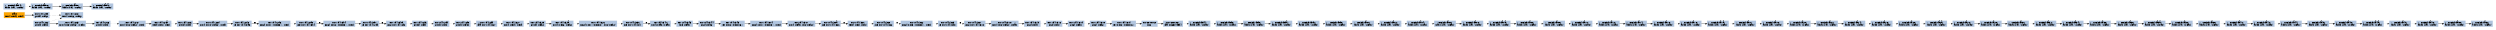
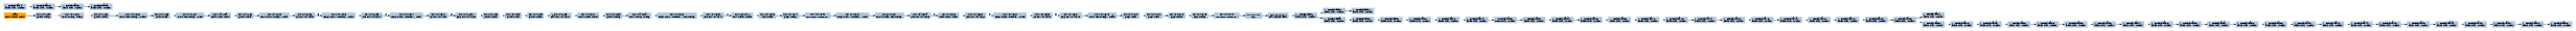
  digraph {
    rankdir=LR
    node [color=lightsteelblue fillcolor=lightsteelblue shape=rectangle style=filled]
    edge [color="#000000" style=dotted]
    n1 [color=lightgrey fillcolor=orange label="start\nmovl %edi, %edi"]
    n2 [label="0x71d412bf\npushl %ebp"]
    n3 [label="0x71d412c0\nmovl %esp, %ebp"]
    n4 [label="0x71d412c2\npushl %ebx"]
    n5 [label="0x71d412c3\nmovl 0x8(%ebp), %ebx"]
    n6 [label="0x71d412c6\npushl %esi"]
    n7 [label="0x71d412c7\nmovl 0xc(%ebp), %esi"]
    n8 [label="0x71d412ca\ntestl %esi, %esi"]
    n9 [label="0x71d412cc\npushl %edi"]
    n10 [label="0x71d412cd\nmovl 0x10(%ebp), %edi"]
    n11 [label="0x71d412d0\nje 0x71d413a8"]
    n12 [label="0x71d412d6\ncmpl $0x1<UINT8>, %esi"]
    n13 [label="0x71d412d9\njne 0x71d413b4"]
    n14 [label="0x71d413b4\ncmpl $0x2<UINT8>, %esi"]
    n15 [label="0x71d413b7\nje 0x71d412df"]
    n16 [label="0x71d413bd\njmp 0x71d412fc"]
    n17 [label="0x71d412fc\npushl %edi"]
    n18 [label="0x71d412fd\npushl %esi"]
    n19 [label="0x71d412fe\npushl %ebx"]
    n20 [label="0x71d412ff\ncall 0x71d41327"]
    n21 [label="0x71d41327\nmovl %edi, %edi"]
    n22 [label="0x71d41329\npushl %ebp"]
    n23 [label="0x71d4132a\nmovl %esp, %ebp"]
    n24 [label="0x71d4132c\ncmpl $0x1<UINT8>, 0xc(%ebp)"]
    n25 [label="0x71d41330\njne 0x71d41341"]
    n26 [label="0x71d41341\nxorl %eax, %eax"]
    n27 [label="0x71d41343\nincl %eax"]
    n28 [label="0x71d41344\npopl %ebp"]
    n29 [label="0x71d41345\nret $0xc<UINT16>"]
    n30 [label="0x71d41304\ncmpl $0x1<UINT8>, %esi"]
    n31 [label="0x71d41307\nmovl %eax, 0xc(%ebp)"]
    n32 [label="0x71d4130a\njne 0x71d413cc"]
    n33 [label="0x71d413cc\ntestl %esi, %esi"]
    n34 [label="0x71d413ce\njne 0x71d413c2"]
    n35 [label="0x71d413c2\ncmpl $0x3<UINT8>, %esi"]
    n36 [label="0x71d413c5\nje 0x71d413d0"]
    n37 [label="0x71d413c7\njmp 0x71d41318"]
    n38 [label="0x71d41318\nmovl 0xc(%ebp), %eax"]
    n39 [label="0x71d4131b\npopl %edi"]
    n40 [label="0x71d4131c\npopl %esi"]
    n41 [label="0x71d4131d\npopl %ebx"]
    n42 [label="0x71d4131e\npopl %ebp"]
    n43 [label="0x71d4131f\nret $0xc<UINT16>"]
    n44 [label="0x7c8000c0\nnop "]
    n45 [label="0x7c8000c1\ncall 0x63d7f9f4"]
    n46 [label="0x63d7f9f4\naddb %al, (%eax)"]
    n47 [label="0x63d7f9f6\naddb %al, (%eax)"]
    n48 [label="0x63d7f9f8\naddb %al, (%eax)"]
    n49 [label="0x63d7f9fa\naddb %al, (%eax)"]
    n50 [label="0x63d7f9fc\naddb %al, (%eax)"]
    n51 [label="0x63d7f9fe\naddb %al, (%eax)"]
    n52 [label="0x63d7fa00\naddb %al, (%eax)"]
    n53 [label="0x63d7fa02\naddb %al, (%eax)"]
    n54 [label="0x63d7fa04\naddb %al, (%eax)"]
    n55 [label="0x63d7fa06\nstart %al, (%eax)"]
    n56 [label="0x63d7fa08\naddb %al, (%eax)"]
    n57 [label="0x63d7fa0a\naddb %al, (%eax)"]
    n58 [label="0x63d7fa0c\naddb %al, (%eax)"]
    n59 [label="0x63d7fa0e\naddb %al, (%eax)"]
    n60 [label="0x63d7fa10\naddb %al, (%eax)"]
    n61 [label="0x63d7fa12\naddb %al, (%eax)"]
    n62 [label="0x63d7fa14\naddb %al, (%eax)"]
    n63 [label="0x63d7fa16\naddb %al, (%eax)"]
    n64 [label="0x63d7fa18\naddb %al, (%eax)"]
    n65 [label="0x63d7fa1a\naddb %al, (%eax)"]
    n66 [label="0x63d7fa1c\naddb %al, (%eax)"]
    n67 [label="0x63d7fa1e\naddb %al, (%eax)"]
    n68 [label="0x63d7fa20\naddb %al, (%eax)"]
    n69 [label="0x63d7fa22\naddb %al, (%eax)"]
    n70 [label="0x63d7fa24\naddb %al, (%eax)"]
    n71 [label="0x63d7fa26\naddb %al, (%eax)"]
    n72 [label="0x63d7fa28\naddb %al, (%eax)"]
    n73 [label="0x63d7fa2a\naddb %al, (%eax)"]
    n74 [label="0x63d7fa2c\naddb %al, (%eax)"]
    n75 [label="0x63d7fa2e\naddb %al, (%eax)"]
    n76 [label="0x63d7fa30\naddb %al, (%eax)"]
    n77 [label="0x63d7fa32\naddb %al, (%eax)"]
    n78 [label="0x63d7fa34\naddb %al, (%eax)"]
    n79 [label="0x63d7fa36\naddb %al, (%eax)"]
    n80 [label="0x63d7fa38\naddb %al, (%eax)"]
    n81 [label="0x63d7fa3a\naddb %al, (%eax)"]
    n82 [label="0x63d7fa3c\naddb %al, (%eax)"]
    n83 [label="0x63d7fa3e\naddb %al, (%eax)"]
    n84 [label="0x63d7fa40\naddb %al, (%eax)"]
    n85 [label="0x63d7fa42\naddb %al, (%eax)"]
    n86 [label="0x63d7fa44\naddb %al, (%eax)"]
    n87 [label="0x63d7fa46\naddb %al, (%eax)"]
    n88 [label="0x63d7fa48\naddb %al, (%eax)"]
    n89 [label="0x63d7fa4a\naddb %al, (%eax)"]
    n90 [label="0x63d7fa4c\naddb %al, (%eax)"]
    n91 [label="0x63d7fa4e\naddb %al, (%eax)"]
    n92 [label="0x63d7fa50\naddb %al, (%eax)"]
    n93 [label="0x63d7fa52\naddb %al, (%eax)"]
    n94 [label="0x63d7fa54\naddb %al, (%eax)"]
    n95 [label="0x63d7fa56\naddb %al, (%eax)"]
    n96 [label="0x63d7fa58\naddb %al, (%eax)"]
    n97 [label="0x63d7fa5a\naddb %al, (%eax)"]
    n1 -> n2 [style=bold]
    n2 -> n3
-   n4 -> n3
+   n3 -> n4
    n4 -> n5 [style=bold]
    n5 -> n6 [style=bold]
    n6 -> n7
    n7 -> n8 [style=bold]
    n8 -> n9
    n9 -> n10 [style=bold]
    n10 -> n11 [style=bold]
    n11 -> n12 [label=F style=bold]
    n12 -> n13
    n13 -> n14 [label=T style=bold]
    n14 -> n15 [style=bold]
    n15 -> n16 [label=F style=bold]
    n16 -> n17
    n17 -> n18
    n18 -> n19
    n19 -> n20
    n20 -> n21
    n21 -> n22
    n22 -> n23 [style=bold]
    n23 -> n24
    n24 -> n25
    n25 -> n26 [label=T style=bold]
    n26 -> n27
    n27 -> n28 [style=bold]
    n28 -> n29 [style=bold]
    n29 -> n30 [style=bold]
    n30 -> n31 [style=bold]
    n31 -> n32 [style=bold]
    n32 -> n33 [label=T style=bold]
    n33 -> n34
    n34 -> n35 [label=T]
    n35 -> n36
    n36 -> n37 [label=F]
    n37 -> n38 [style=bold]
    n38 -> n39 [style=bold]
    n39 -> n40
    n40 -> n41 [style=bold]
    n41 -> n42
    n42 -> n43 [style=bold]
    n43 -> n44 [style=bold]
    n44 -> n45 [style=bold]
    n45 -> n46
    n46 -> n47
    n47 -> n48 [style=bold]
-   n48 -> n49 [style=bold]
+   n46 -> n49 [style=bold]
    n49 -> n50
    n50 -> n51
    n51 -> n52
    n52 -> n53
    n53 -> n54
-   n54 -> n55
+   n54 -> n55 [style=bold]
    n55 -> n56 [style=bold]
    n56 -> n57
    n57 -> n58 [style=bold]
    n58 -> n59
    n59 -> n60
    n60 -> n61
    n61 -> n62 [style=bold]
    n62 -> n63 [style=bold]
    n63 -> n64
    n64 -> n65 [style=bold]
    n65 -> n66
    n66 -> n67
    n67 -> n68
    n68 -> n69 [style=bold]
    n69 -> n70 [style=bold]
-   n70 -> n71
+   n69 -> n71
    n71 -> n72
    n72 -> n73
    n73 -> n74
    n74 -> n75 [style=bold]
    n75 -> n76 [style=bold]
    n76 -> n77
    n77 -> n78 [style=bold]
-   n78 -> n79 [style=bold]
+   n78 -> n79
    n79 -> n80 [style=bold]
    n80 -> n81 [style=bold]
    n81 -> n82 [style=bold]
    n82 -> n83
    n83 -> n84
    n84 -> n85 [style=bold]
    n85 -> n86
    n86 -> n87 [style=bold]
    n87 -> n88 [style=bold]
    n88 -> n89 [style=bold]
    n89 -> n90
    n90 -> n91
    n91 -> n92 [style=bold]
    n92 -> n93 [style=bold]
    n94 -> n95
    n95 -> n96 [style=bold]
    n96 -> n97 [style=bold]
  }
